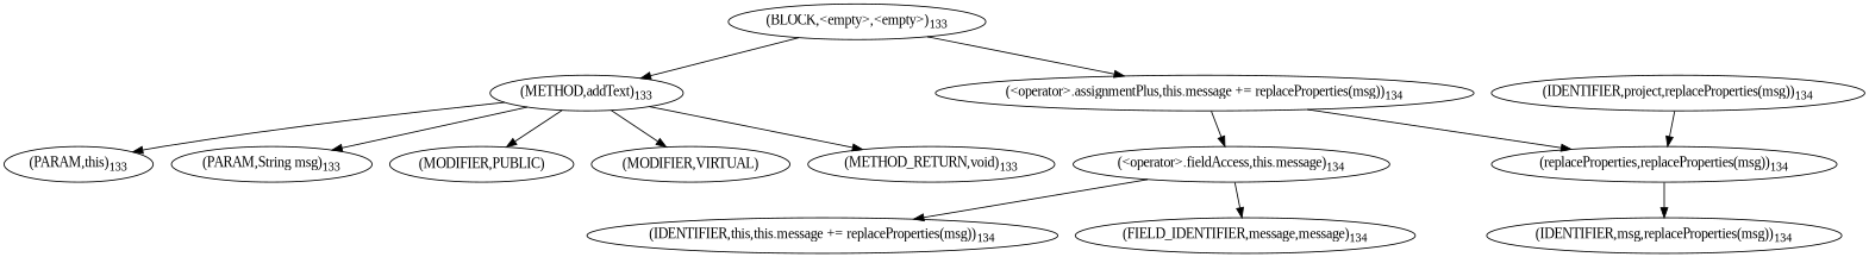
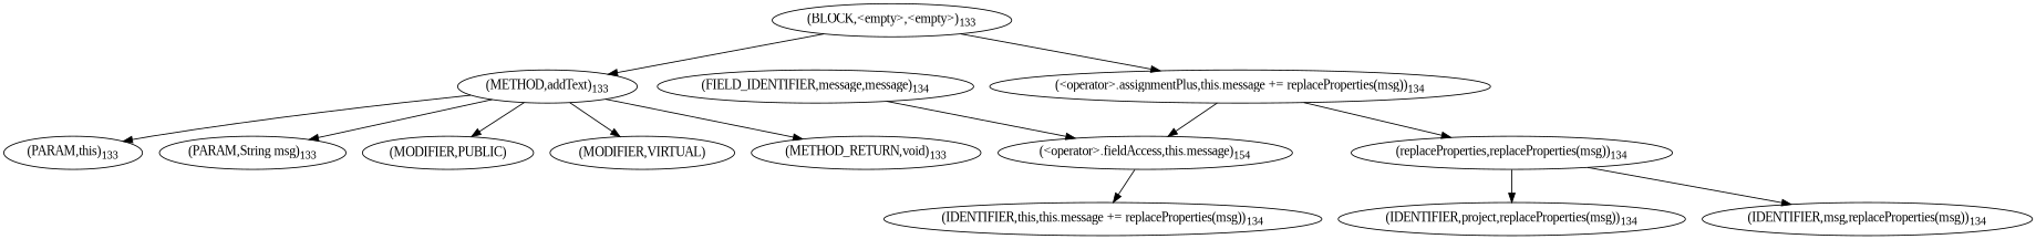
  digraph {
    fontname="Liberation Serif"
    node [fontname="Liberation Serif"]
    edge [fontname="Liberation Serif"]
    n1 [label=<(METHOD,addText)<SUB>133</SUB>>]
    n2 [label=<(PARAM,this)<SUB>133</SUB>>]
    n3 [label=<(PARAM,String msg)<SUB>133</SUB>>]
    n4 [label=<(MODIFIER,PUBLIC)>]
    n5 [label=<(MODIFIER,VIRTUAL)>]
    n6 [label=<(METHOD_RETURN,void)<SUB>133</SUB>>]
    n7 [label=<(BLOCK,&lt;empty&gt;,&lt;empty&gt;)<SUB>133</SUB>>]
    n8 [label=<(&lt;operator&gt;.assignmentPlus,this.message += replaceProperties(msg))<SUB>134</SUB>>]
-   n9 [label=<(&lt;operator&gt;.fieldAccess,this.message)<SUB>134</SUB>>]
+   n9 [label=<(&lt;operator&gt;.fieldAccess,this.message)<SUB>154</SUB>>]
    n10 [label=<(replaceProperties,replaceProperties(msg))<SUB>134</SUB>>]
    n11 [label=<(IDENTIFIER,this,this.message += replaceProperties(msg))<SUB>134</SUB>>]
    n12 [label=<(FIELD_IDENTIFIER,message,message)<SUB>134</SUB>>]
    n13 [label=<(IDENTIFIER,project,replaceProperties(msg))<SUB>134</SUB>>]
    n14 [label=<(IDENTIFIER,msg,replaceProperties(msg))<SUB>134</SUB>>]
    n1 -> n2
    n1 -> n3
    n1 -> n4
    n1 -> n5
    n1 -> n6
    n7 -> n1
    n7 -> n8
    n8 -> n9
    n8 -> n10
    n9 -> n11
-   n9 -> n12
-   n13 -> n10
+   n12 -> n9
+   n10 -> n13
    n10 -> n14
  }
